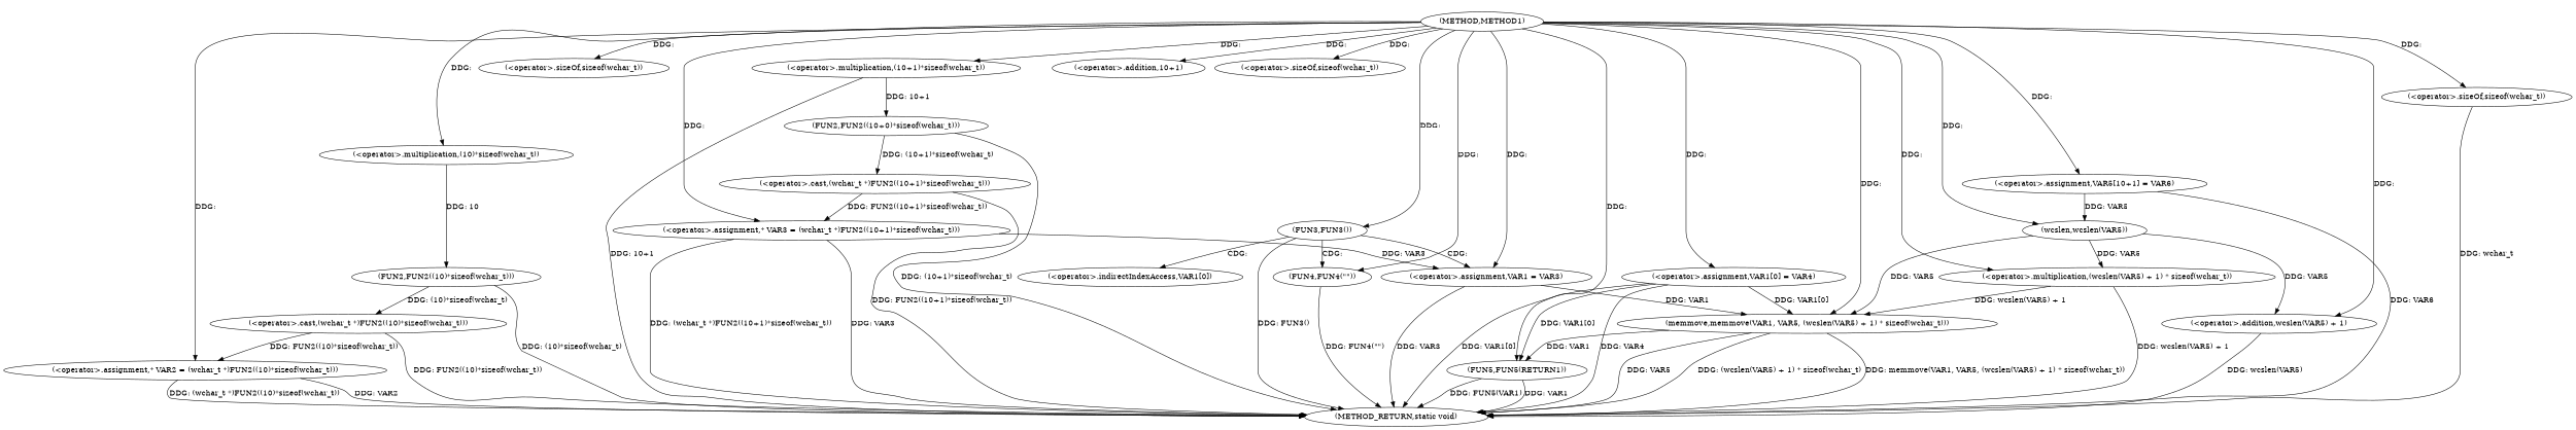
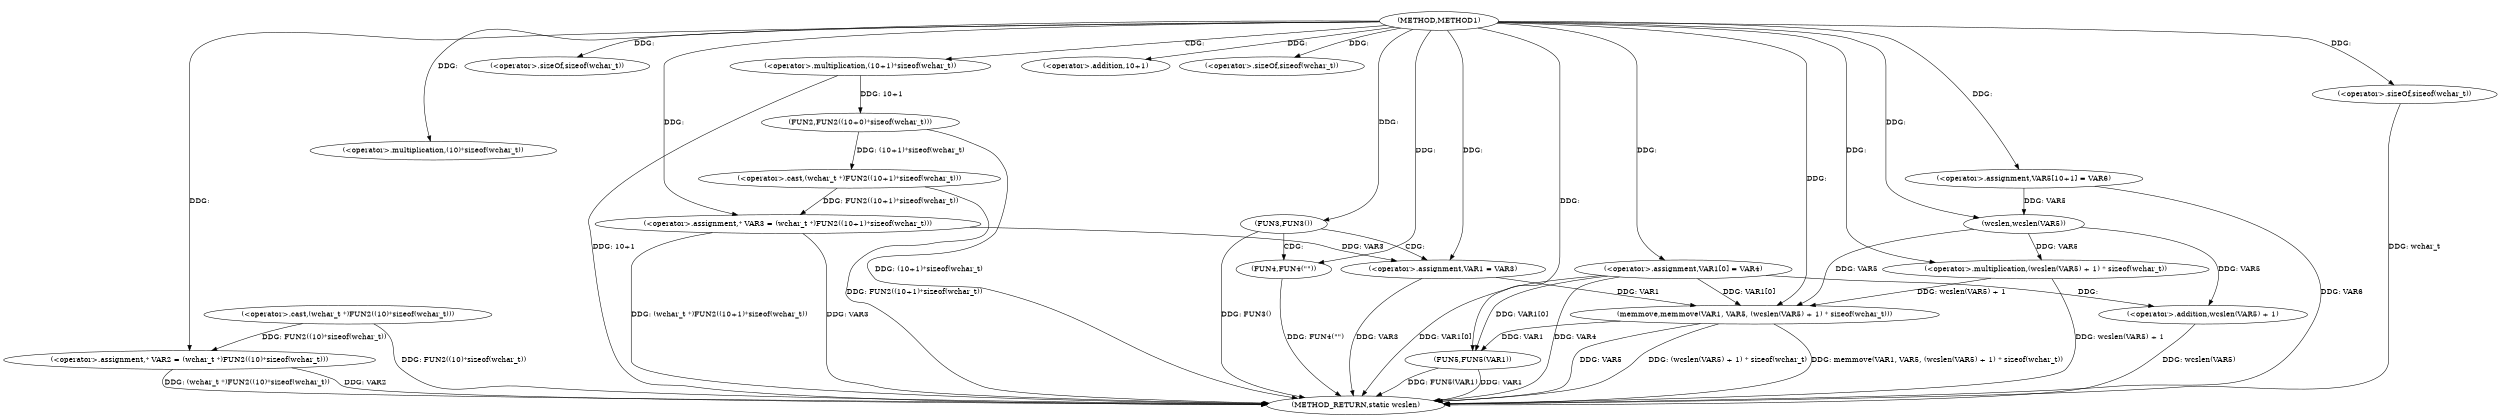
  digraph {
    n1 [label="(METHOD,METHOD1)"]
    n2 [label="(<operator>.assignment,* VAR2 = (wchar_t *)FUN2((10)*sizeof(wchar_t)))"]
    n3 [label="(<operator>.multiplication,(10)*sizeof(wchar_t))"]
    n4 [label="(<operator>.sizeOf,sizeof(wchar_t))"]
    n5 [label="(<operator>.assignment,* VAR3 = (wchar_t *)FUN2((10+1)*sizeof(wchar_t)))"]
    n6 [label="(<operator>.multiplication,(10+1)*sizeof(wchar_t))"]
    n7 [label="(<operator>.addition,10+1)"]
    n8 [label="(<operator>.sizeOf,sizeof(wchar_t))"]
    n9 [label="(FUN3,FUN3())"]
    n10 [label="(FUN4,FUN4(\"\"))"]
    n11 [label="(<operator>.assignment,VAR1 = VAR3)"]
    n12 [label="(<operator>.assignment,VAR1[0] = VAR4)"]
    n13 [label="(<operator>.assignment,VAR5[10+1] = VAR6)"]
    n14 [label="(memmove,memmove(VAR1, VAR5, (wcslen(VAR5) + 1) * sizeof(wchar_t)))"]
    n15 [label="(<operator>.multiplication,(wcslen(VAR5) + 1) * sizeof(wchar_t))"]
    n16 [label="(<operator>.addition,wcslen(VAR5) + 1)"]
    n17 [label="(wcslen,wcslen(VAR5))"]
    n18 [label="(<operator>.sizeOf,sizeof(wchar_t))"]
-   n19 [label="(FUN5,FUN5(RETURN1))"]
-   n20 [label="(METHOD_RETURN,static void)"]
-   n21 [label="(FUN2,FUN2((10)*sizeof(wchar_t)))"]
+   n19 [label="(FUN5,FUN5(VAR1))"]
+   n20 [label="(METHOD_RETURN,static wcslen)"]
    n22 [label="(FUN2,FUN2((10+0)*sizeof(wchar_t)))"]
-   n23 [label="(<operator>.indirectIndexAccess,VAR1[0])"]
    n24 [label="(<operator>.cast,(wchar_t *)FUN2((10)*sizeof(wchar_t)))"]
    n25 [label="(<operator>.cast,(wchar_t *)FUN2((10+1)*sizeof(wchar_t)))"]
    n1 -> n2 [label="DDG: "]
    n1 -> n3 [label="DDG: "]
    n1 -> n4 [label="DDG: "]
    n1 -> n5 [label="DDG: "]
-   n1 -> n6 [label="DDG: "]
+   n1 -> n6 [label="CDG: "]
    n1 -> n7 [label="DDG: "]
    n1 -> n8 [label="DDG: "]
    n1 -> n9 [label="DDG: "]
    n1 -> n10 [label="DDG: "]
    n1 -> n11 [label="DDG: "]
    n1 -> n12 [label="DDG: "]
    n1 -> n13 [label="DDG: "]
    n1 -> n14 [label="DDG: "]
    n1 -> n15 [label="DDG: "]
-   n1 -> n16 [label="DDG: "]
+   n12 -> n16 [label="DDG: "]
    n1 -> n17 [label="DDG: "]
    n1 -> n18 [label="DDG: "]
    n1 -> n19 [label="DDG: "]
    n2 -> n20 [label="DDG: VAR2"]
    n2 -> n20 [label="DDG: (wchar_t *)FUN2((10)*sizeof(wchar_t))"]
-   n3 -> n21 [label="DDG: 10"]
    n5 -> n11 [label="DDG: VAR3"]
    n5 -> n20 [label="DDG: VAR3"]
    n5 -> n20 [label="DDG: (wchar_t *)FUN2((10+1)*sizeof(wchar_t))"]
    n6 -> n20 [label="DDG: 10+1"]
    n6 -> n22 [label="DDG: 10+1"]
    n9 -> n10 [label="CDG: "]
    n9 -> n11 [label="CDG: "]
    n9 -> n20 [label="DDG: FUN3()"]
-   n9 -> n23 [label="CDG: "]
    n10 -> n20 [label="DDG: FUN4(\"\")"]
    n11 -> n14 [label="DDG: VAR1"]
    n11 -> n20 [label="DDG: VAR3"]
    n12 -> n14 [label="DDG: VAR1[0]"]
    n12 -> n19 [label="DDG: VAR1[0]"]
    n12 -> n20 [label="DDG: VAR4"]
    n12 -> n20 [label="DDG: VAR1[0]"]
    n13 -> n17 [label="DDG: VAR5"]
    n13 -> n20 [label="DDG: VAR6"]
    n14 -> n19 [label="DDG: VAR1"]
    n14 -> n20 [label="DDG: (wcslen(VAR5) + 1) * sizeof(wchar_t)"]
    n14 -> n20 [label="DDG: memmove(VAR1, VAR5, (wcslen(VAR5) + 1) * sizeof(wchar_t))"]
    n14 -> n20 [label="DDG: VAR5"]
    n15 -> n14 [label="DDG: wcslen(VAR5) + 1"]
    n15 -> n20 [label="DDG: wcslen(VAR5) + 1"]
    n16 -> n20 [label="DDG: wcslen(VAR5)"]
    n17 -> n14 [label="DDG: VAR5"]
    n17 -> n15 [label="DDG: VAR5"]
    n17 -> n16 [label="DDG: VAR5"]
    n18 -> n20 [label="DDG: wchar_t"]
    n19 -> n20 [label="DDG: FUN5(VAR1)"]
    n19 -> n20 [label="DDG: VAR1"]
-   n21 -> n20 [label="DDG: (10)*sizeof(wchar_t)"]
-   n21 -> n24 [label="DDG: (10)*sizeof(wchar_t)"]
    n22 -> n20 [label="DDG: (10+1)*sizeof(wchar_t)"]
    n22 -> n25 [label="DDG: (10+1)*sizeof(wchar_t)"]
    n24 -> n2 [label="DDG: FUN2((10)*sizeof(wchar_t))"]
    n24 -> n20 [label="DDG: FUN2((10)*sizeof(wchar_t))"]
    n25 -> n5 [label="DDG: FUN2((10+1)*sizeof(wchar_t))"]
    n25 -> n20 [label="DDG: FUN2((10+1)*sizeof(wchar_t))"]
  }
